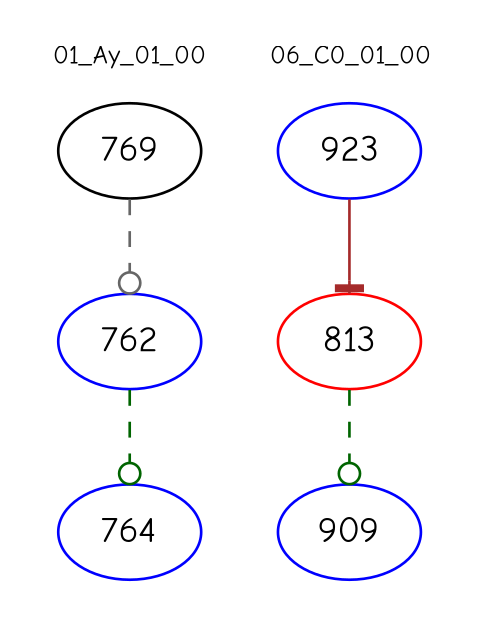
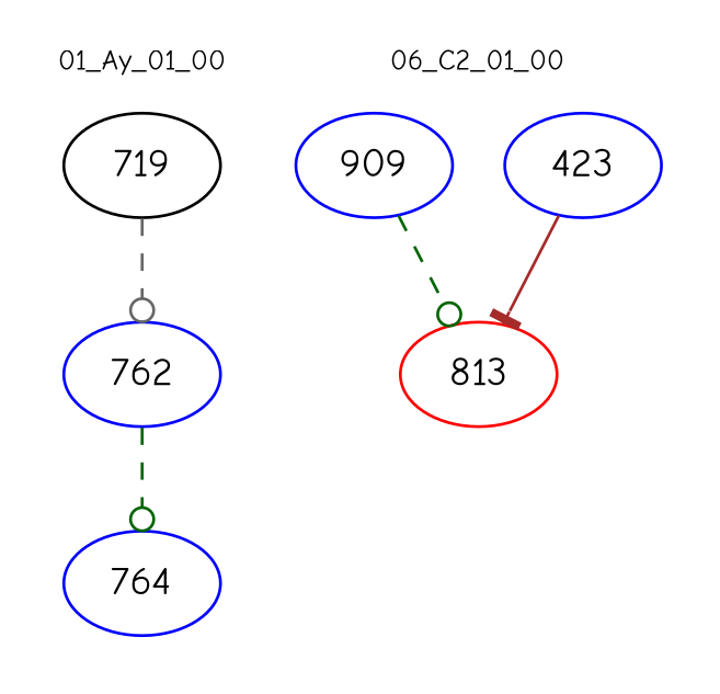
  digraph {
    fontname="Comic Neue"
    node [color=blue fontname="Comic Neue"]
    edge [arrowhead=odot color=darkgreen fontname="Comic Neue" style=dashed]
-   n1 [color=black label=769]
+   n1 [color=black label=719]
    n2 [label=762]
    n3 [label=764]
-   n4 [label=923]
+   n4 [label=423]
    n5 [color=red label=813]
    n6 [label=909]
    subgraph cluster_1 {
      color=white
      fontsize=10
      label="01_Ay_01_00"
      n1
      n2
      n3
    }
    subgraph cluster_2 {
      color=white
      fontsize=10
-     label="06_C0_01_00"
+     label="06_C2_01_00"
      n4
      n5
      n6
    }
    n1 -> n2 [color=gray40]
    n2 -> n3
    n4 -> n5 [arrowhead=tee color=brown style=solid]
-   n5 -> n6
+   n6 -> n5
  }
